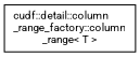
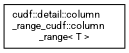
  digraph {
    rankdir=LR
    fontname=Roboto
-   n1 [color=black fillcolor=white fontname=Roboto fontsize=10 height=0.2 label="cudf::detail::column\l_range_factory::column\l_range\< T \>" shape=record style=filled width=0.4]
+   n1 [color=black fillcolor=white fontname=Roboto fontsize=10 height=0.2 label="cudf::detail::column\l_range_cudf::column\l_range\< T \>" shape=record style=filled width=0.4]
  }
